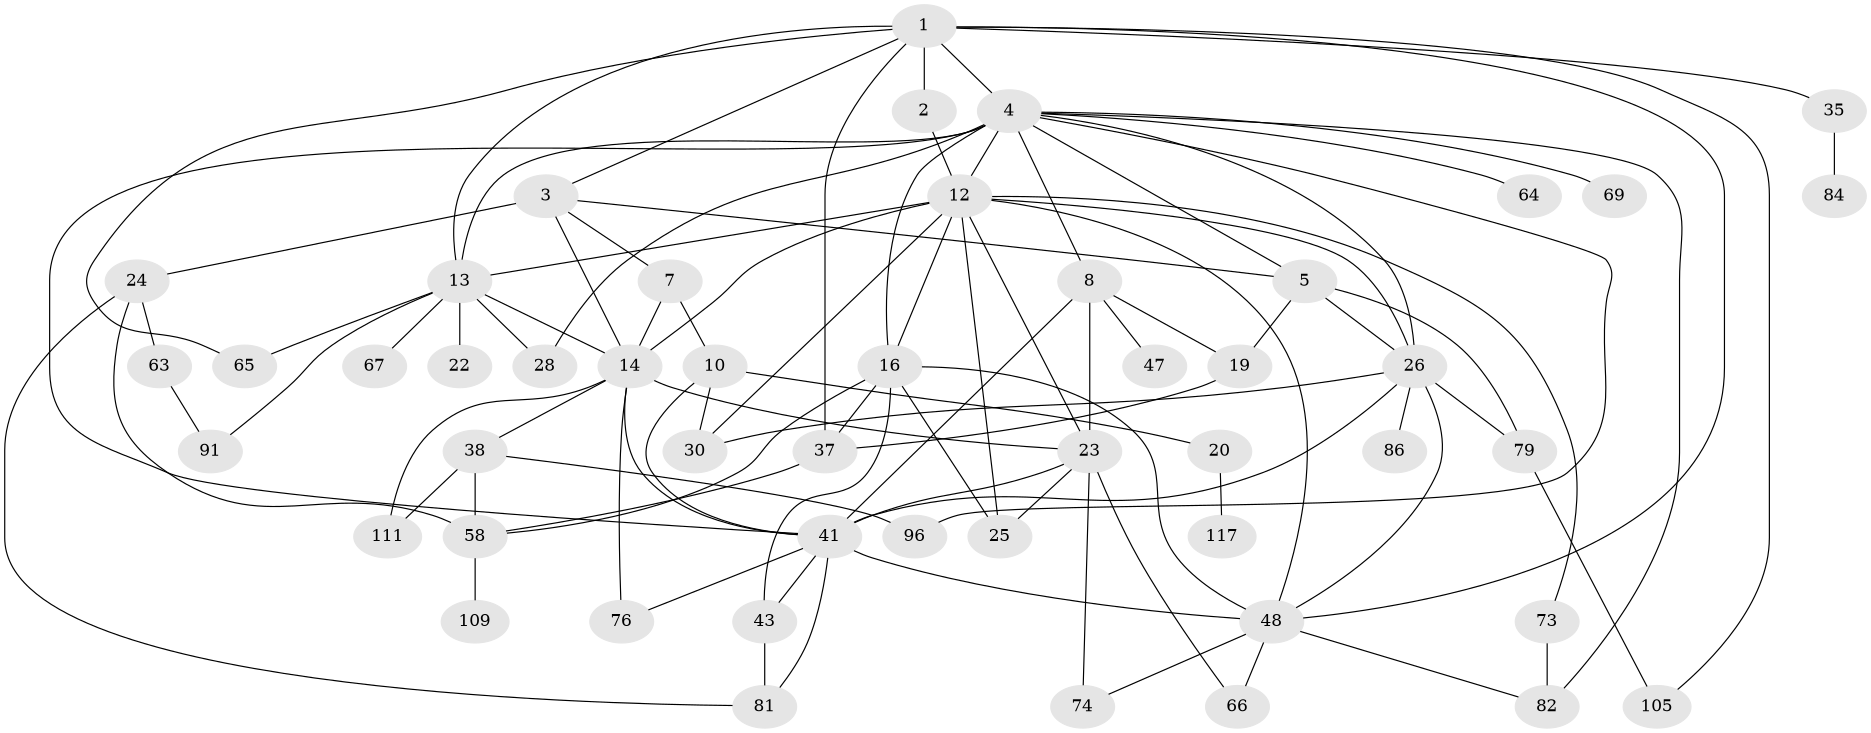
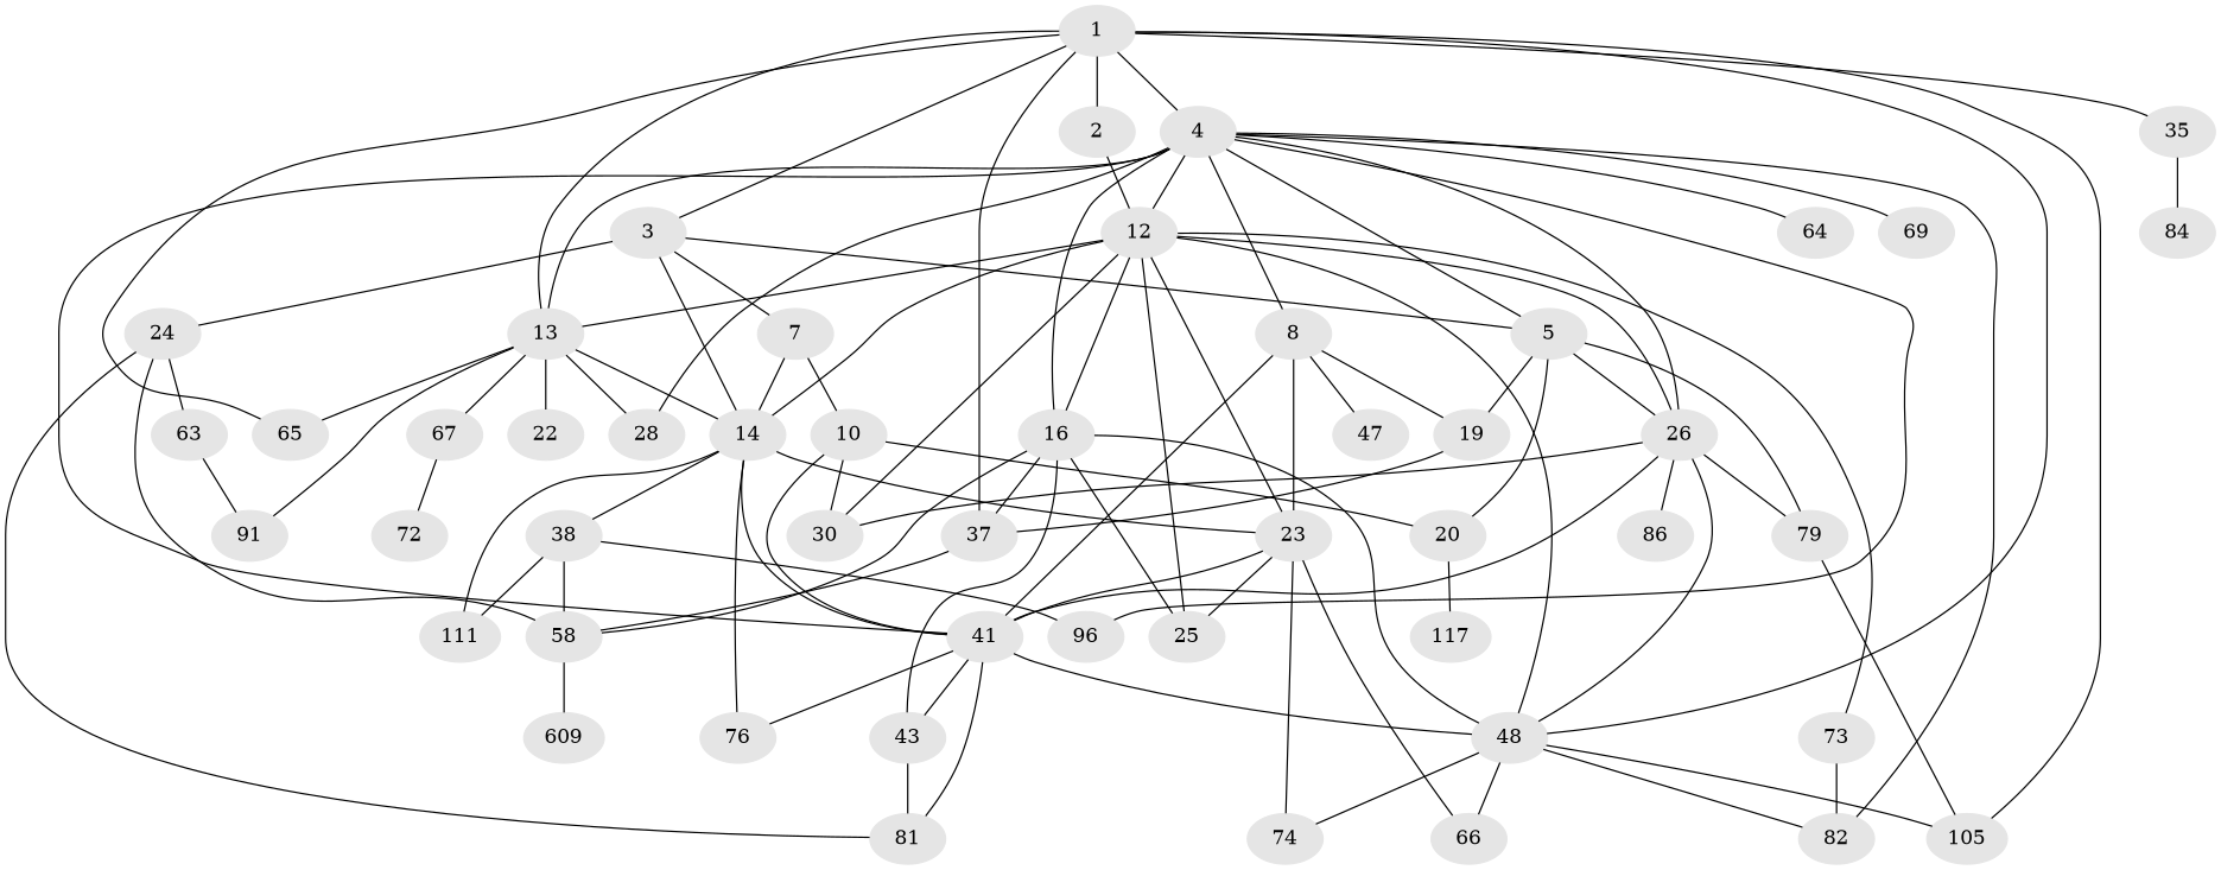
  graph {
    node [color=gray90 style=filled]
    1 [super="+29"]
    2
    3
    4 [super="+6+32+45+9"]
    13 [super="+53+15"]
    35
    37 [super="+110+75"]
    48 [super="+127+57+60"]
    65 [super="+98"]
    105
    12 [super="+21+34"]
    5
    7 [super="+115"]
    14 [super="+18+39+27"]
    24 [super="+51+107"]
    8 [super="+42"]
    16 [super="+56+59"]
    26 [super="+93+77+55"]
    28 [super="+95"]
    41 [super="+44+131+71+87"]
    64
    69
    82
    96
    22
    67 [super="+130+83+119"]
    91
    84
    58 [super="+70"]
    66 [super="+114"]
    74 [super="+89"]
    23 [super="+36+31"]
    30 [super="+46"]
    25
    73
    19 [super="+52"]
    20
    79 [super="+97"]
    10 [super="+126+49"]
    111
    38 [super="+40"]
    76
    63
    81
    47
    43 [super="+62+80"]
    86
    117
-   109 [super="+124"]
+   72
+   109 [super="+124" label=609]
    1 -- 2
    1 -- 3
    1 -- 4
    1 -- 13
    1 -- 35
    1 -- 37
    1 -- 48
    1 -- 65
    1 -- 105
    2 -- 12
    3 -- 5
    3 -- 7
    3 -- 14
    3 -- 24
    4 -- 13 [weight=2]
    4 -- 12
    4 -- 5
    4 -- 8
    4 -- 16 [weight=2]
    4 -- 26 [weight=2]
    4 -- 28
    4 -- 41 [weight=2]
    4 -- 64
    4 -- 69
    4 -- 82
    4 -- 96
    13 -- 65
    13 -- 14
    13 -- 28
    13 -- 22
    13 -- 67 [weight=2]
    13 -- 91
    35 -- 84
    37 -- 58
+   48 -- 105
    48 -- 82
    48 -- 66
    48 -- 74
    12 -- 13
    12 -- 48
    12 -- 14
    12 -- 16
    12 -- 26
    12 -- 23
    12 -- 30
    12 -- 25
    12 -- 73
    5 -- 26
    5 -- 19
+   5 -- 20
    5 -- 79
    7 -- 14
    7 -- 10 [weight=2]
    14 -- 41
    14 -- 23
    14 -- 111
    14 -- 38 [weight=2]
    14 -- 76
    24 -- 58
    24 -- 63
    24 -- 81
    8 -- 41
    8 -- 23
    8 -- 19
    8 -- 47
    16 -- 37
    16 -- 48
    16 -- 58
    16 -- 25
    16 -- 43
    26 -- 48
    26 -- 41
    26 -- 30
    26 -- 79 [weight=2]
    26 -- 86
    41 -- 48 [weight=2]
    41 -- 76
    41 -- 81
    41 -- 43
+   67 -- 72
    58 -- 109
    23 -- 41 [weight=2]
    23 -- 66
    23 -- 74
    23 -- 25
    73 -- 82
    19 -- 37
    20 -- 117
    79 -- 105
    10 -- 41
    10 -- 30
    10 -- 20
    38 -- 96
    38 -- 58
    38 -- 111
    63 -- 91
    43 -- 81
  }
